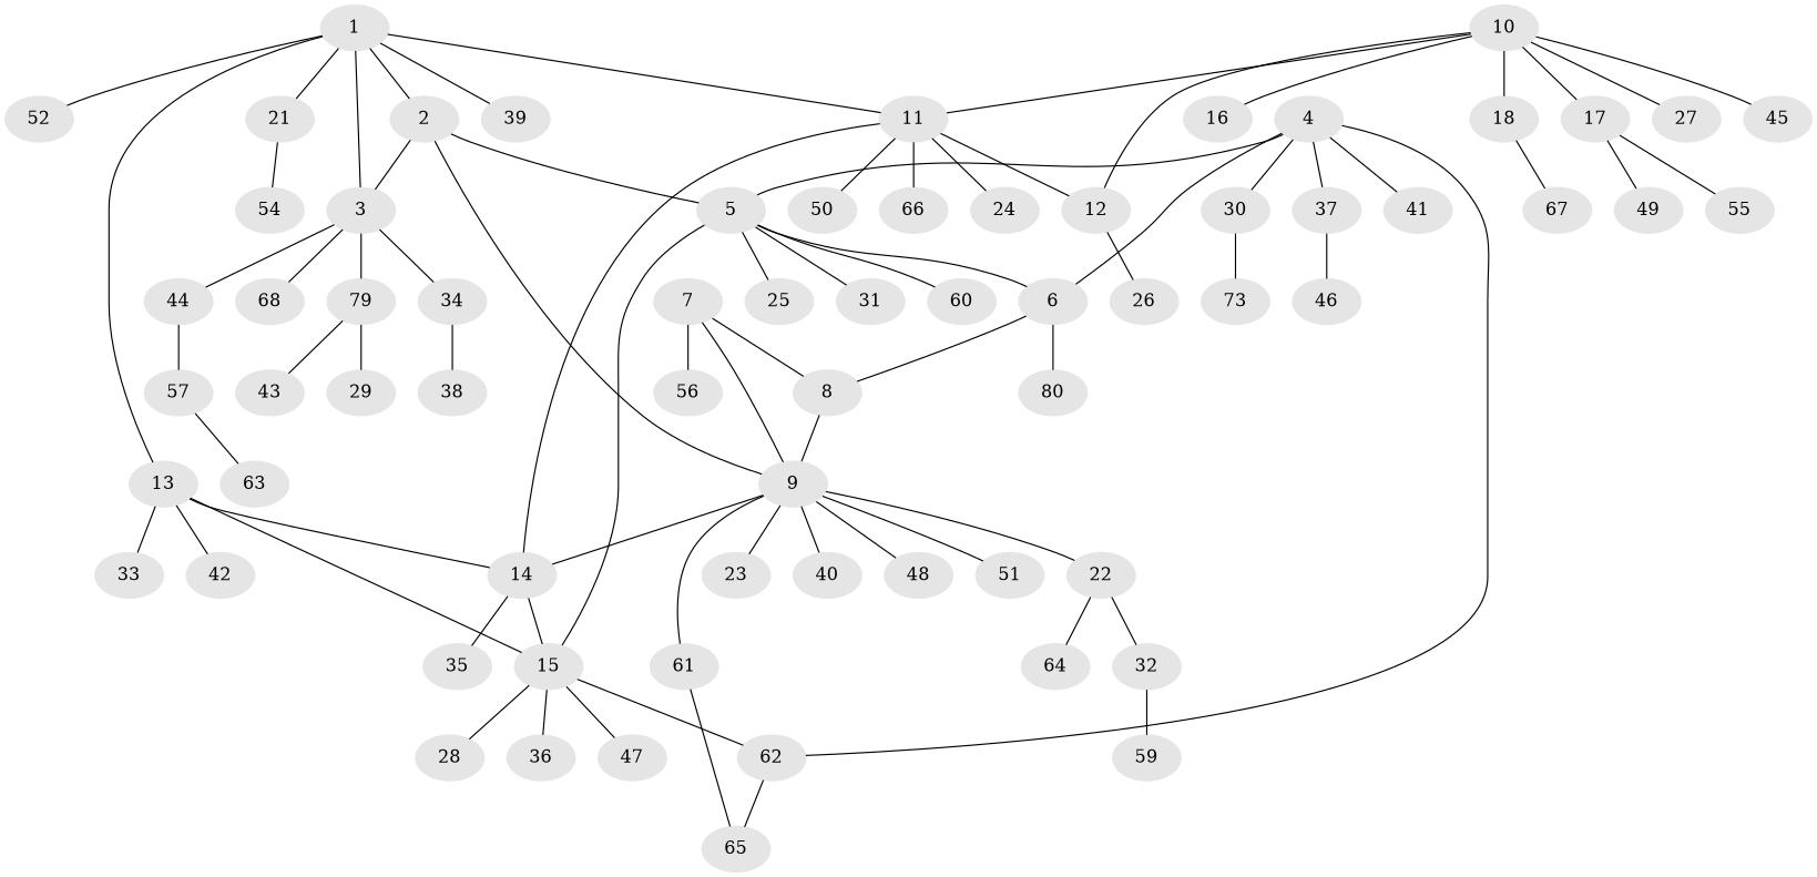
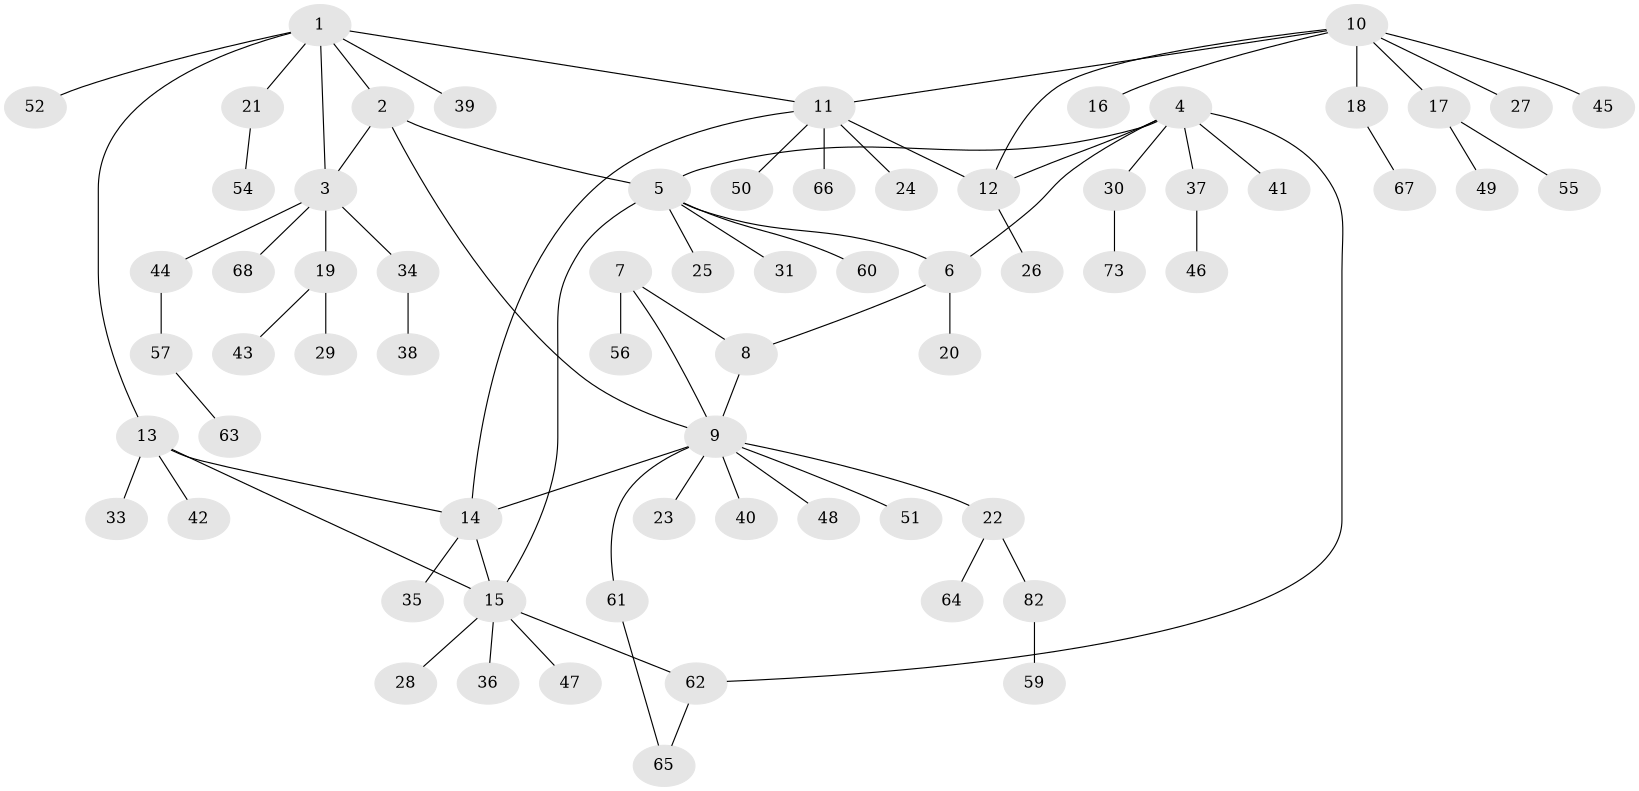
  graph {
    node [color=gray90 style=filled]
    1
    2
    3
    11
    13
    21
    39
    52
    5
    9
-   19 [label=79]
+   19
    34
    44
    68
    12
    14
    24
    50
    66
    15
    33
    42
    54
    6
    25
    31
    60
    22
    23
    40
    48
    51
    61
    29
    43
    38
    57
    4
    30
    37
    41
    62
    8
-   20 [label=80]
+   20
    26
    n46 [label=73]
    46
    65
    28
    36
    47
    7
    56
    35
-   32
+   32 [label=82]
    64
    10
    16
    17
    18
    27
    45
    49
    55
    67
    59
    63
    1 -- 2
    1 -- 3
    1 -- 11
    1 -- 13
    1 -- 21
    1 -- 39
    1 -- 52
    2 -- 3
    2 -- 5
    2 -- 9
    3 -- 19
    3 -- 34
    3 -- 44
    3 -- 68
    11 -- 12
    11 -- 14
    11 -- 24
    11 -- 50
    11 -- 66
    13 -- 14
    13 -- 15
    13 -- 33
    13 -- 42
    21 -- 54
    5 -- 15
    5 -- 6
    5 -- 25
    5 -- 31
    5 -- 60
    9 -- 14
    9 -- 22
    9 -- 23
    9 -- 40
    9 -- 48
    9 -- 51
    9 -- 61
    19 -- 29
    19 -- 43
    34 -- 38
    44 -- 57
    12 -- 26
    14 -- 15
    14 -- 35
    15 -- 62
    15 -- 28
    15 -- 36
    15 -- 47
    6 -- 8
    6 -- 20
    22 -- 32
    22 -- 64
    61 -- 65
    57 -- 63
    4 -- 5
+   4 -- 12
    4 -- 6
    4 -- 30
    4 -- 37
    4 -- 41
    4 -- 62
    30 -- n46
    37 -- 46
    62 -- 65
    8 -- 9
    7 -- 9
    7 -- 8
    7 -- 56
    32 -- 59
    10 -- 11
    10 -- 12
    10 -- 16
    10 -- 17
    10 -- 18
    10 -- 27
    10 -- 45
    17 -- 49
    17 -- 55
    18 -- 67
  }
